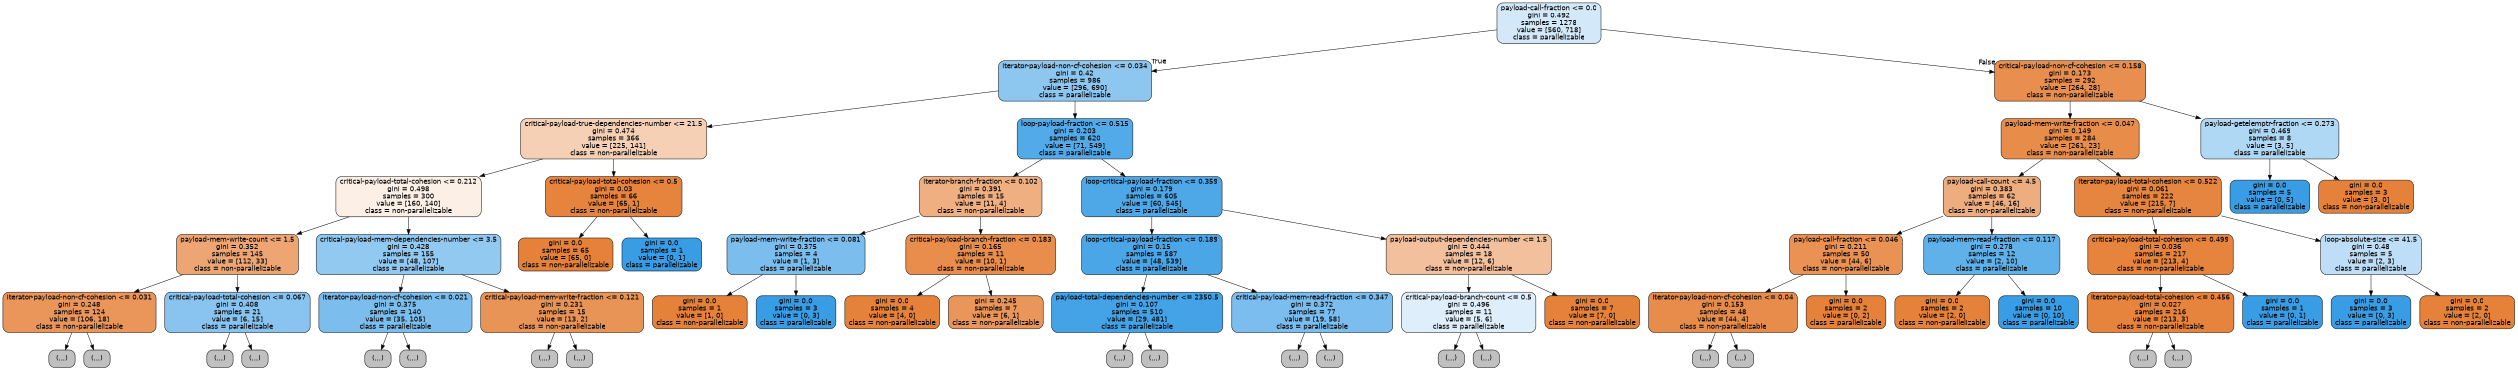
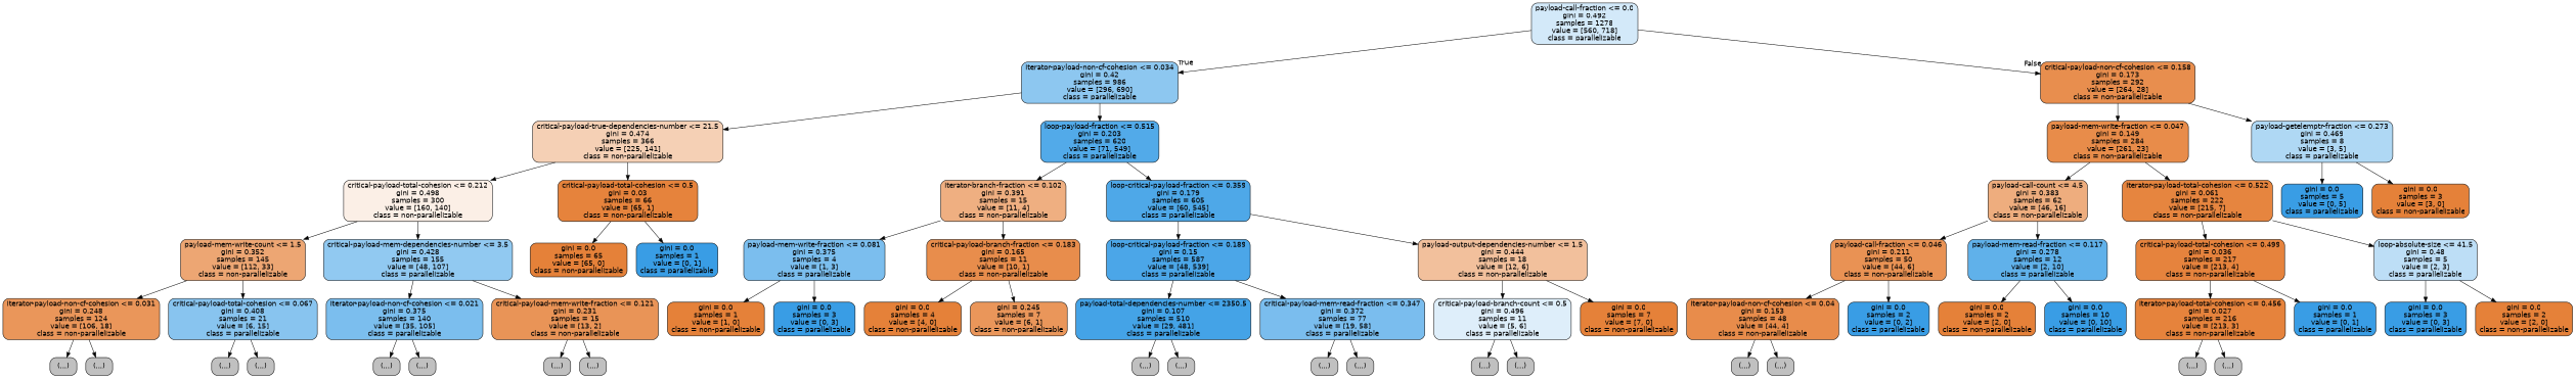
  digraph {
    node [color=black fillcolor="#C0C0C0" fontname=helvetica shape=box style="filled, rounded"]
    edge [fontname=helvetica]
    n1 [fillcolor="#399de538" label="payload-call-fraction <= 0.0\ngini = 0.492\nsamples = 1278\nvalue = [560, 718]\nclass = parallelizable"]
    n2 [fillcolor="#399de592" label="iterator-payload-non-cf-cohesion <= 0.034\ngini = 0.42\nsamples = 986\nvalue = [296, 690]\nclass = parallelizable"]
    n3 [fillcolor="#e58139e4" label="critical-payload-non-cf-cohesion <= 0.158\ngini = 0.173\nsamples = 292\nvalue = [264, 28]\nclass = non-parallelizable"]
    n4 [fillcolor="#e581395f" label="critical-payload-true-dependencies-number <= 21.5\ngini = 0.474\nsamples = 366\nvalue = [225, 141]\nclass = non-parallelizable"]
    n5 [fillcolor="#399de5de" label="loop-payload-fraction <= 0.515\ngini = 0.203\nsamples = 620\nvalue = [71, 549]\nclass = parallelizable"]
    n6 [fillcolor="#e5813920" label="critical-payload-total-cohesion <= 0.212\ngini = 0.498\nsamples = 300\nvalue = [160, 140]\nclass = non-parallelizable"]
    n7 [fillcolor="#e58139fb" label="critical-payload-total-cohesion <= 0.5\ngini = 0.03\nsamples = 66\nvalue = [65, 1]\nclass = non-parallelizable"]
    n8 [fillcolor="#e58139b4" label="payload-mem-write-count <= 1.5\ngini = 0.352\nsamples = 145\nvalue = [112, 33]\nclass = non-parallelizable"]
    n9 [fillcolor="#399de58d" label="critical-payload-mem-dependencies-number <= 3.5\ngini = 0.428\nsamples = 155\nvalue = [48, 107]\nclass = parallelizable"]
    n10 [fillcolor="#e58139d4" label="iterator-payload-non-cf-cohesion <= 0.031\ngini = 0.248\nsamples = 124\nvalue = [106, 18]\nclass = non-parallelizable"]
    n11 [fillcolor="#399de599" label="critical-payload-total-cohesion <= 0.067\ngini = 0.408\nsamples = 21\nvalue = [6, 15]\nclass = parallelizable"]
    n12 [label="(...)"]
    n13 [label="(...)"]
    n14 [label="(...)"]
    n15 [label="(...)"]
    n16 [fillcolor="#399de5aa" label="iterator-payload-non-cf-cohesion <= 0.021\ngini = 0.375\nsamples = 140\nvalue = [35, 105]\nclass = parallelizable"]
    n17 [fillcolor="#e58139d8" label="critical-payload-mem-write-fraction <= 0.121\ngini = 0.231\nsamples = 15\nvalue = [13, 2]\nclass = non-parallelizable"]
    n18 [label="(...)"]
    n19 [label="(...)"]
    n20 [label="(...)"]
    n21 [label="(...)"]
    n22 [fillcolor="#e58139ff" label="gini = 0.0\nsamples = 65\nvalue = [65, 0]\nclass = non-parallelizable"]
    n23 [fillcolor="#399de5ff" label="gini = 0.0\nsamples = 1\nvalue = [0, 1]\nclass = parallelizable"]
    n24 [fillcolor="#e58139a2" label="iterator-branch-fraction <= 0.102\ngini = 0.391\nsamples = 15\nvalue = [11, 4]\nclass = non-parallelizable"]
    n25 [fillcolor="#399de5e3" label="loop-critical-payload-fraction <= 0.359\ngini = 0.179\nsamples = 605\nvalue = [60, 545]\nclass = parallelizable"]
    n26 [fillcolor="#399de5aa" label="payload-mem-write-fraction <= 0.081\ngini = 0.375\nsamples = 4\nvalue = [1, 3]\nclass = parallelizable"]
    n27 [fillcolor="#e58139e6" label="critical-payload-branch-fraction <= 0.183\ngini = 0.165\nsamples = 11\nvalue = [10, 1]\nclass = non-parallelizable"]
    n28 [fillcolor="#e58139ff" label="gini = 0.0\nsamples = 1\nvalue = [1, 0]\nclass = non-parallelizable"]
    n29 [fillcolor="#399de5ff" label="gini = 0.0\nsamples = 3\nvalue = [0, 3]\nclass = parallelizable"]
    n30 [fillcolor="#e58139ff" label="gini = 0.0\nsamples = 4\nvalue = [4, 0]\nclass = non-parallelizable"]
    n31 [fillcolor="#e58139d4" label="gini = 0.245\nsamples = 7\nvalue = [6, 1]\nclass = non-parallelizable"]
    n32 [fillcolor="#399de5e8" label="loop-critical-payload-fraction <= 0.189\ngini = 0.15\nsamples = 587\nvalue = [48, 539]\nclass = parallelizable"]
    n33 [fillcolor="#e581397f" label="payload-output-dependencies-number <= 1.5\ngini = 0.444\nsamples = 18\nvalue = [12, 6]\nclass = non-parallelizable"]
    n34 [fillcolor="#399de5f0" label="payload-total-dependencies-number <= 2350.5\ngini = 0.107\nsamples = 510\nvalue = [29, 481]\nclass = parallelizable"]
    n35 [fillcolor="#399de5ab" label="critical-payload-mem-read-fraction <= 0.347\ngini = 0.372\nsamples = 77\nvalue = [19, 58]\nclass = parallelizable"]
    n36 [label="(...)"]
    n37 [label="(...)"]
    n38 [label="(...)"]
    n39 [label="(...)"]
    n40 [fillcolor="#399de52a" label="critical-payload-branch-count <= 0.5\ngini = 0.496\nsamples = 11\nvalue = [5, 6]\nclass = parallelizable"]
    n41 [fillcolor="#e58139ff" label="gini = 0.0\nsamples = 7\nvalue = [7, 0]\nclass = non-parallelizable"]
    n42 [label="(...)"]
    n43 [label="(...)"]
    n44 [fillcolor="#e58139e9" label="payload-mem-write-fraction <= 0.047\ngini = 0.149\nsamples = 284\nvalue = [261, 23]\nclass = non-parallelizable"]
    n45 [fillcolor="#399de566" label="payload-getelemptr-fraction <= 0.273\ngini = 0.469\nsamples = 8\nvalue = [3, 5]\nclass = parallelizable"]
    n46 [fillcolor="#e58139a6" label="payload-call-count <= 4.5\ngini = 0.383\nsamples = 62\nvalue = [46, 16]\nclass = non-parallelizable"]
    n47 [fillcolor="#e58139f7" label="iterator-payload-total-cohesion <= 0.522\ngini = 0.061\nsamples = 222\nvalue = [215, 7]\nclass = non-parallelizable"]
    n48 [fillcolor="#e58139dc" label="payload-call-fraction <= 0.046\ngini = 0.211\nsamples = 50\nvalue = [44, 6]\nclass = non-parallelizable"]
    n49 [fillcolor="#399de5cc" label="payload-mem-read-fraction <= 0.117\ngini = 0.278\nsamples = 12\nvalue = [2, 10]\nclass = parallelizable"]
    n50 [fillcolor="#e58139e8" label="iterator-payload-non-cf-cohesion <= 0.04\ngini = 0.153\nsamples = 48\nvalue = [44, 4]\nclass = non-parallelizable"]
-   n51 [fillcolor="#e58139ff" label="gini = 0.0\nsamples = 2\nvalue = [0, 2]\nclass = parallelizable"]
+   n51 [fillcolor="#399de5ff" label="gini = 0.0\nsamples = 2\nvalue = [0, 2]\nclass = parallelizable"]
    n52 [label="(...)"]
    n53 [label="(...)"]
    n54 [fillcolor="#e58139ff" label="gini = 0.0\nsamples = 2\nvalue = [2, 0]\nclass = non-parallelizable"]
    n55 [fillcolor="#399de5ff" label="gini = 0.0\nsamples = 10\nvalue = [0, 10]\nclass = parallelizable"]
    n56 [fillcolor="#e58139fa" label="critical-payload-total-cohesion <= 0.499\ngini = 0.036\nsamples = 217\nvalue = [213, 4]\nclass = non-parallelizable"]
    n57 [fillcolor="#399de555" label="loop-absolute-size <= 41.5\ngini = 0.48\nsamples = 5\nvalue = [2, 3]\nclass = parallelizable"]
    n58 [fillcolor="#e58139fb" label="iterator-payload-total-cohesion <= 0.456\ngini = 0.027\nsamples = 216\nvalue = [213, 3]\nclass = non-parallelizable"]
    n59 [fillcolor="#399de5ff" label="gini = 0.0\nsamples = 1\nvalue = [0, 1]\nclass = parallelizable"]
    n60 [label="(...)"]
    n61 [label="(...)"]
    n62 [fillcolor="#399de5ff" label="gini = 0.0\nsamples = 3\nvalue = [0, 3]\nclass = parallelizable"]
    n63 [fillcolor="#e58139ff" label="gini = 0.0\nsamples = 2\nvalue = [2, 0]\nclass = non-parallelizable"]
    n64 [fillcolor="#399de5ff" label="gini = 0.0\nsamples = 5\nvalue = [0, 5]\nclass = parallelizable"]
    n65 [fillcolor="#e58139ff" label="gini = 0.0\nsamples = 3\nvalue = [3, 0]\nclass = non-parallelizable"]
    n1 -> n2 [headlabel=True labelangle=45 labeldistance=2.5]
    n1 -> n3 [headlabel=False labelangle=-45 labeldistance=2.5]
    n2 -> n4
    n2 -> n5
    n3 -> n44
    n3 -> n45
    n4 -> n6
    n4 -> n7
    n5 -> n24
    n5 -> n25
    n6 -> n8
    n6 -> n9
    n7 -> n22
    n7 -> n23
    n8 -> n10
    n8 -> n11
    n9 -> n16
    n9 -> n17
    n10 -> n12
    n10 -> n13
    n11 -> n14
    n11 -> n15
    n16 -> n18
    n16 -> n19
    n17 -> n20
    n17 -> n21
    n24 -> n26
    n24 -> n27
    n25 -> n32
    n25 -> n33
    n26 -> n28
    n26 -> n29
    n27 -> n30
    n27 -> n31
    n32 -> n34
    n32 -> n35
    n33 -> n40
    n33 -> n41
    n34 -> n36
    n34 -> n37
    n35 -> n38
    n35 -> n39
    n40 -> n42
    n40 -> n43
    n44 -> n46
    n44 -> n47
    n45 -> n64
    n45 -> n65
    n46 -> n48
    n46 -> n49
    n47 -> n56
    n47 -> n57
    n48 -> n50
    n48 -> n51
    n49 -> n54
    n49 -> n55
    n50 -> n52
    n50 -> n53
    n56 -> n58
    n56 -> n59
    n57 -> n62
    n57 -> n63
    n58 -> n60
    n58 -> n61
  }
